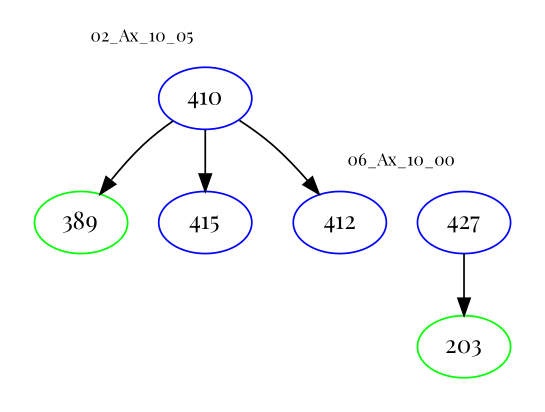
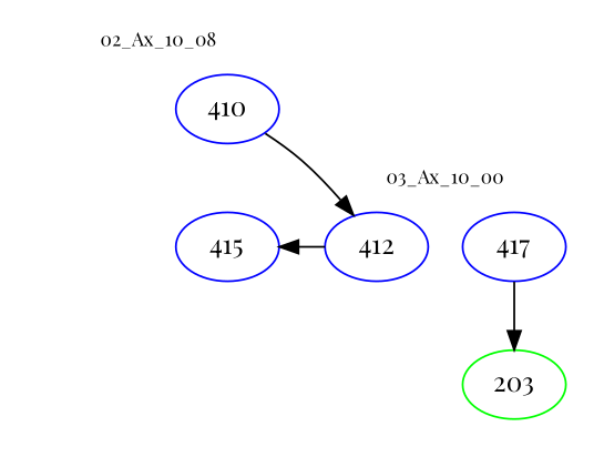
  digraph {
    fontname="Playfair Display"
    node [color=blue fontname="Playfair Display"]
    edge [color=black fontname="Playfair Display"]
-   n1 [label=427]
+   n1 [label=417]
    n2 [color=green label=203]
    n3 [label=412]
    n4 [label=410]
-   n5 [color=green label=389]
    n6 [label=415]
    subgraph cluster_1 {
      color=white
      fontsize=10
-     label="06_Ax_10_00"
+     label="03_Ax_10_00"
      n1
      n2
      n3
    }
    subgraph cluster_2 {
      color=white
      fontsize=10
-     label="02_Ax_10_05"
+     label="02_Ax_10_08"
      n4
-     n5
      n6
    }
    n1 -> n2
    n4 -> n3
-   n4 -> n5
-   n4 -> n6
+   n3 -> n6
  }
